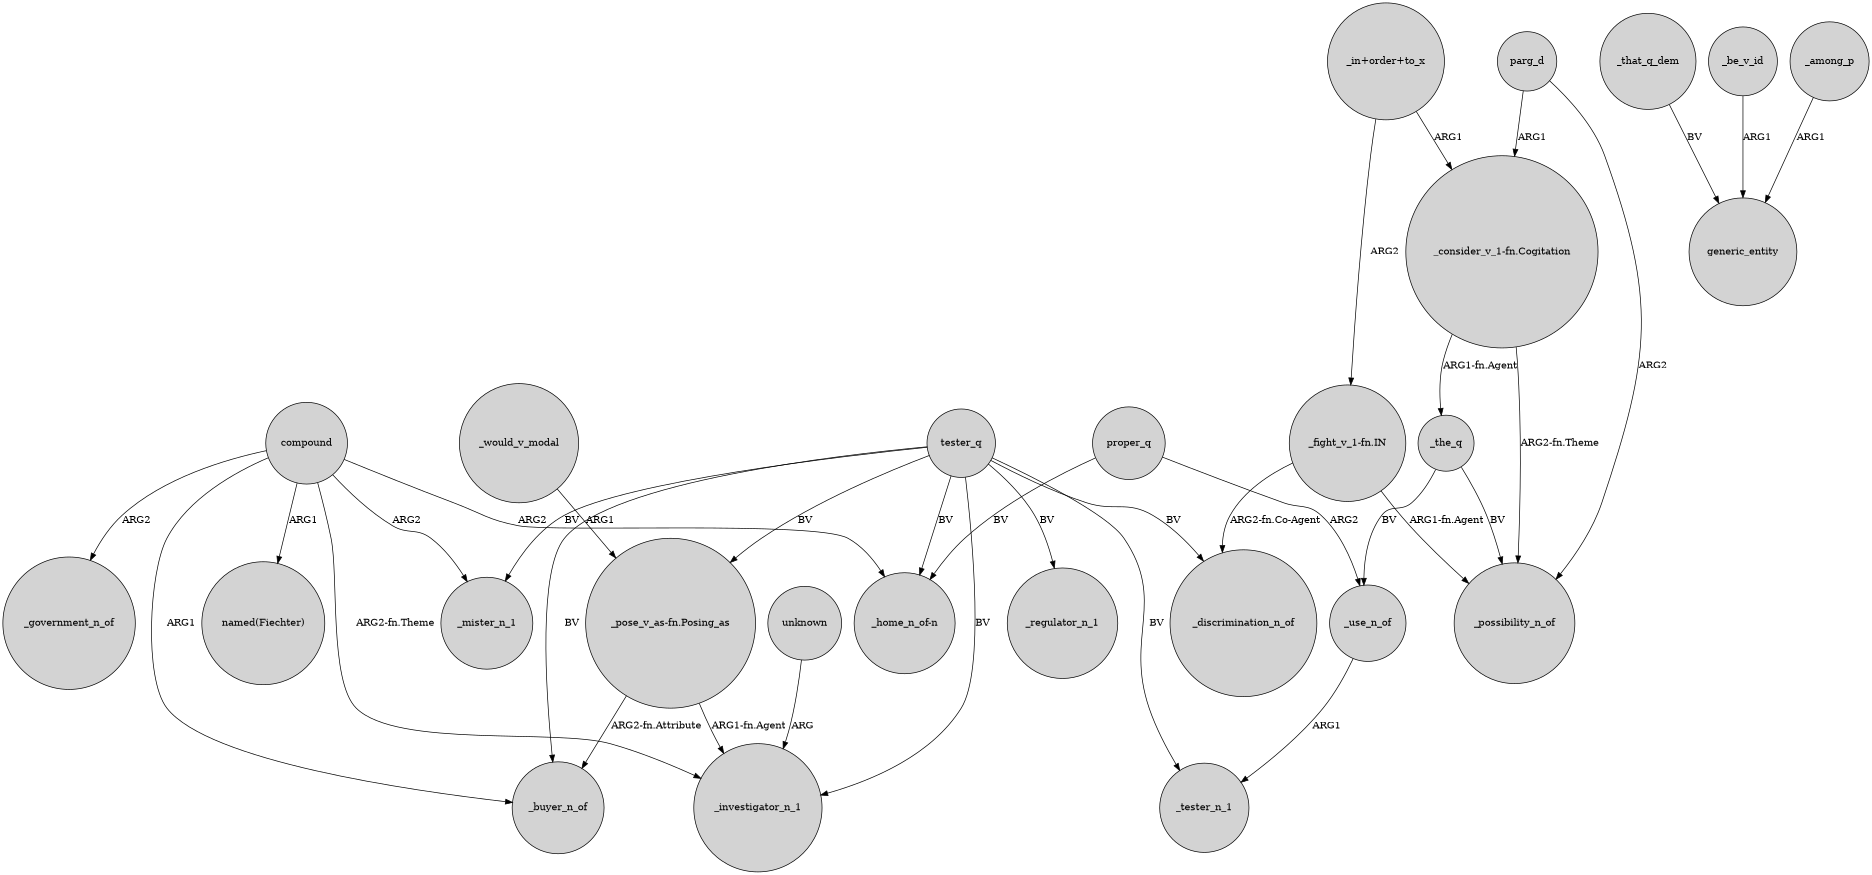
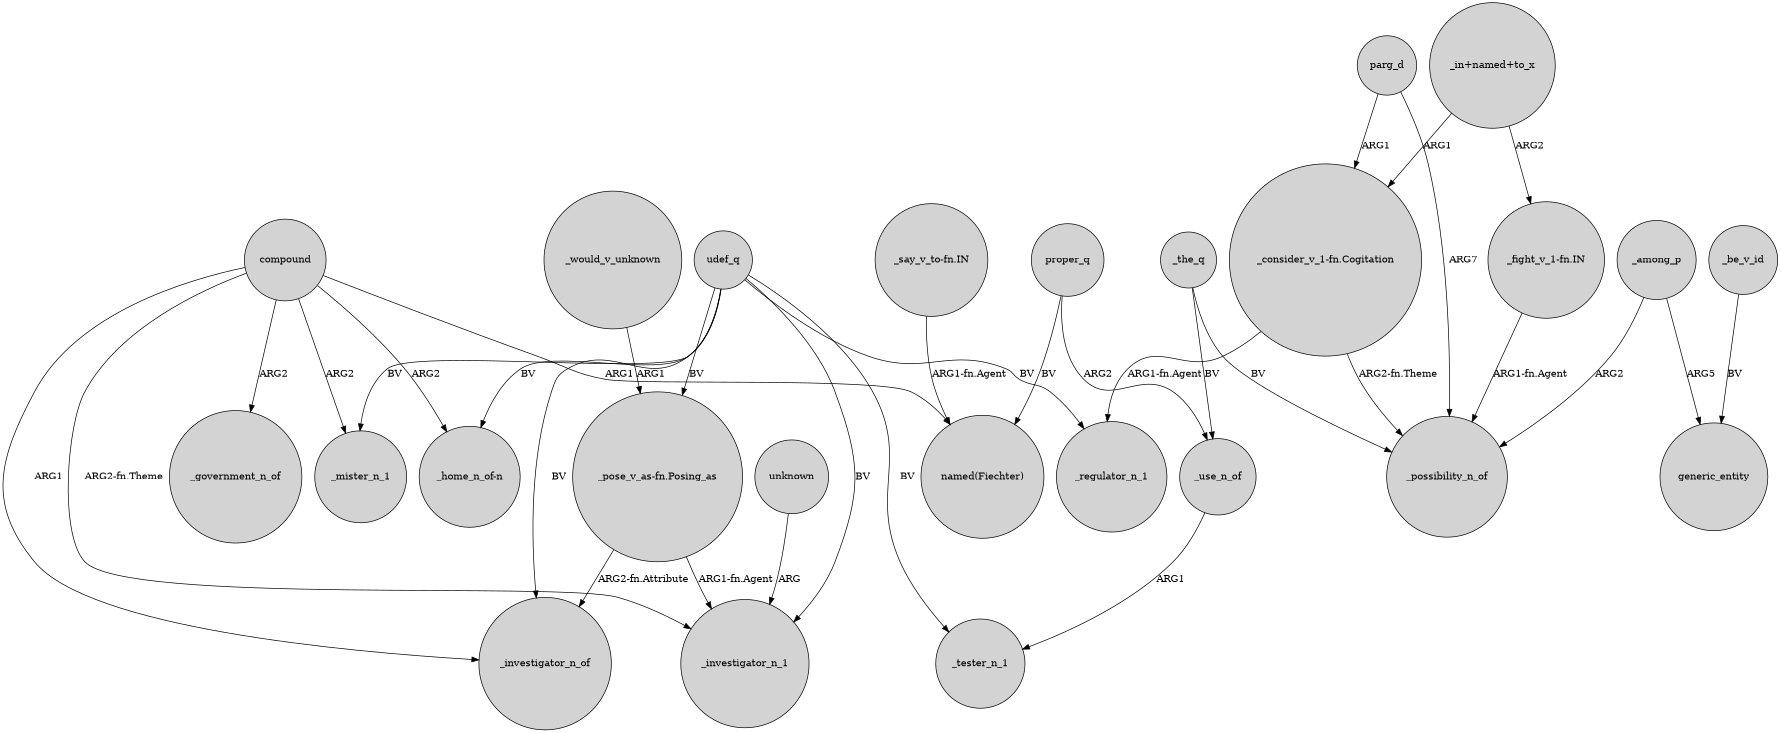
  digraph {
    node [shape=circle style=filled]
    _use_n_of
    _tester_n_1
    compound
-   _buyer_n_of
+   _buyer_n_of [label=_investigator_n_of]
    _government_n_of
    _mister_n_1
    "named(Fiechter)"
    "_home_n_of-n"
    _investigator_n_1
-   _that_q_dem
    generic_entity
-   udef_q [label=tester_q]
+   udef_q
    _regulator_n_1
-   _discrimination_n_of
    "_pose_v_as-fn.Posing_as"
-   "_in+order+to_x"
+   "_in+order+to_x" [label="_in+named+to_x"]
    "_consider_v_1-fn.Cogitation"
    "_fight_v_1-fn.IN"
    _possibility_n_of
    proper_q
    _the_q
    _be_v_id
+   "_say_v_to-fn.IN"
    _among_p
-   _would_v_modal
+   _would_v_modal [label=_would_v_unknown]
    parg_d
    unknown
    _use_n_of -> _tester_n_1 [label=ARG1]
    compound -> _buyer_n_of [label=ARG1]
    compound -> _government_n_of [label=ARG2]
    compound -> _mister_n_1 [label=ARG2]
    compound -> "named(Fiechter)" [label=ARG1]
    compound -> "_home_n_of-n" [label=ARG2]
    compound -> _investigator_n_1 [label="ARG2-fn.Theme"]
-   _that_q_dem -> generic_entity [label=BV]
    udef_q -> _tester_n_1 [label=BV]
    udef_q -> _buyer_n_of [label=BV]
    udef_q -> _mister_n_1 [label=BV]
    udef_q -> "_home_n_of-n" [label=BV]
    udef_q -> _investigator_n_1 [label=BV]
    udef_q -> _regulator_n_1 [label=BV]
-   udef_q -> _discrimination_n_of [label=BV]
    udef_q -> "_pose_v_as-fn.Posing_as" [label=BV]
    "_pose_v_as-fn.Posing_as" -> _buyer_n_of [label="ARG2-fn.Attribute"]
    "_pose_v_as-fn.Posing_as" -> _investigator_n_1 [label="ARG1-fn.Agent"]
    "_in+order+to_x" -> "_consider_v_1-fn.Cogitation" [label=ARG1]
    "_in+order+to_x" -> "_fight_v_1-fn.IN" [label=ARG2]
-   "_consider_v_1-fn.Cogitation" -> _the_q [label="ARG1-fn.Agent"]
+   "_consider_v_1-fn.Cogitation" -> _regulator_n_1 [label="ARG1-fn.Agent"]
    "_consider_v_1-fn.Cogitation" -> _possibility_n_of [label="ARG2-fn.Theme"]
-   "_fight_v_1-fn.IN" -> _discrimination_n_of [label="ARG2-fn.Co-Agent"]
    "_fight_v_1-fn.IN" -> _possibility_n_of [label="ARG1-fn.Agent"]
    proper_q -> _use_n_of [label=ARG2]
-   proper_q -> "_home_n_of-n" [label=BV]
+   proper_q -> "named(Fiechter)" [label=BV]
    _the_q -> _use_n_of [label=BV]
    _the_q -> _possibility_n_of [label=BV]
-   _be_v_id -> generic_entity [label=ARG1]
-   _among_p -> generic_entity [label=ARG1]
+   _be_v_id -> generic_entity [label=BV]
+   "_say_v_to-fn.IN" -> "named(Fiechter)" [label="ARG1-fn.Agent"]
+   _among_p -> generic_entity [label=ARG5]
+   _among_p -> _possibility_n_of [label=ARG2]
    _would_v_modal -> "_pose_v_as-fn.Posing_as" [label=ARG1]
    parg_d -> "_consider_v_1-fn.Cogitation" [label=ARG1]
-   parg_d -> _possibility_n_of [label=ARG2]
+   parg_d -> _possibility_n_of [label=ARG7]
    unknown -> _investigator_n_1 [label=ARG]
  }
